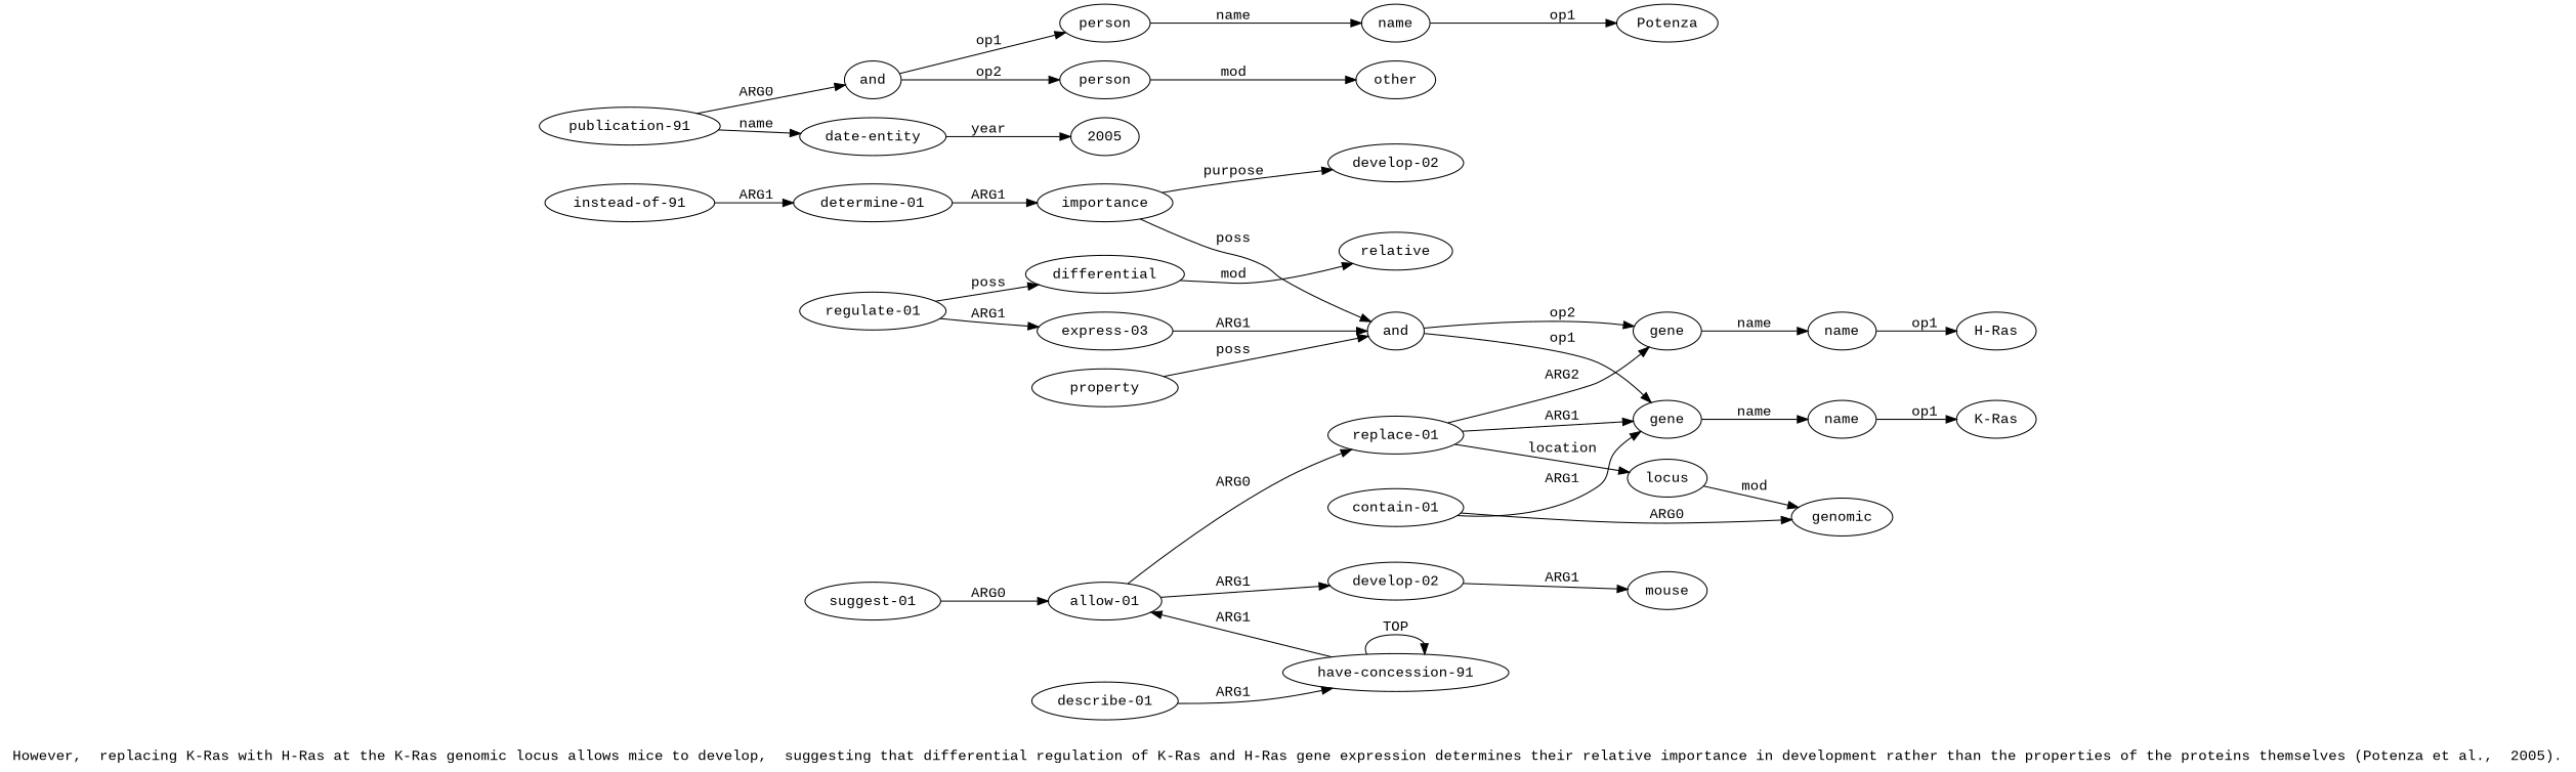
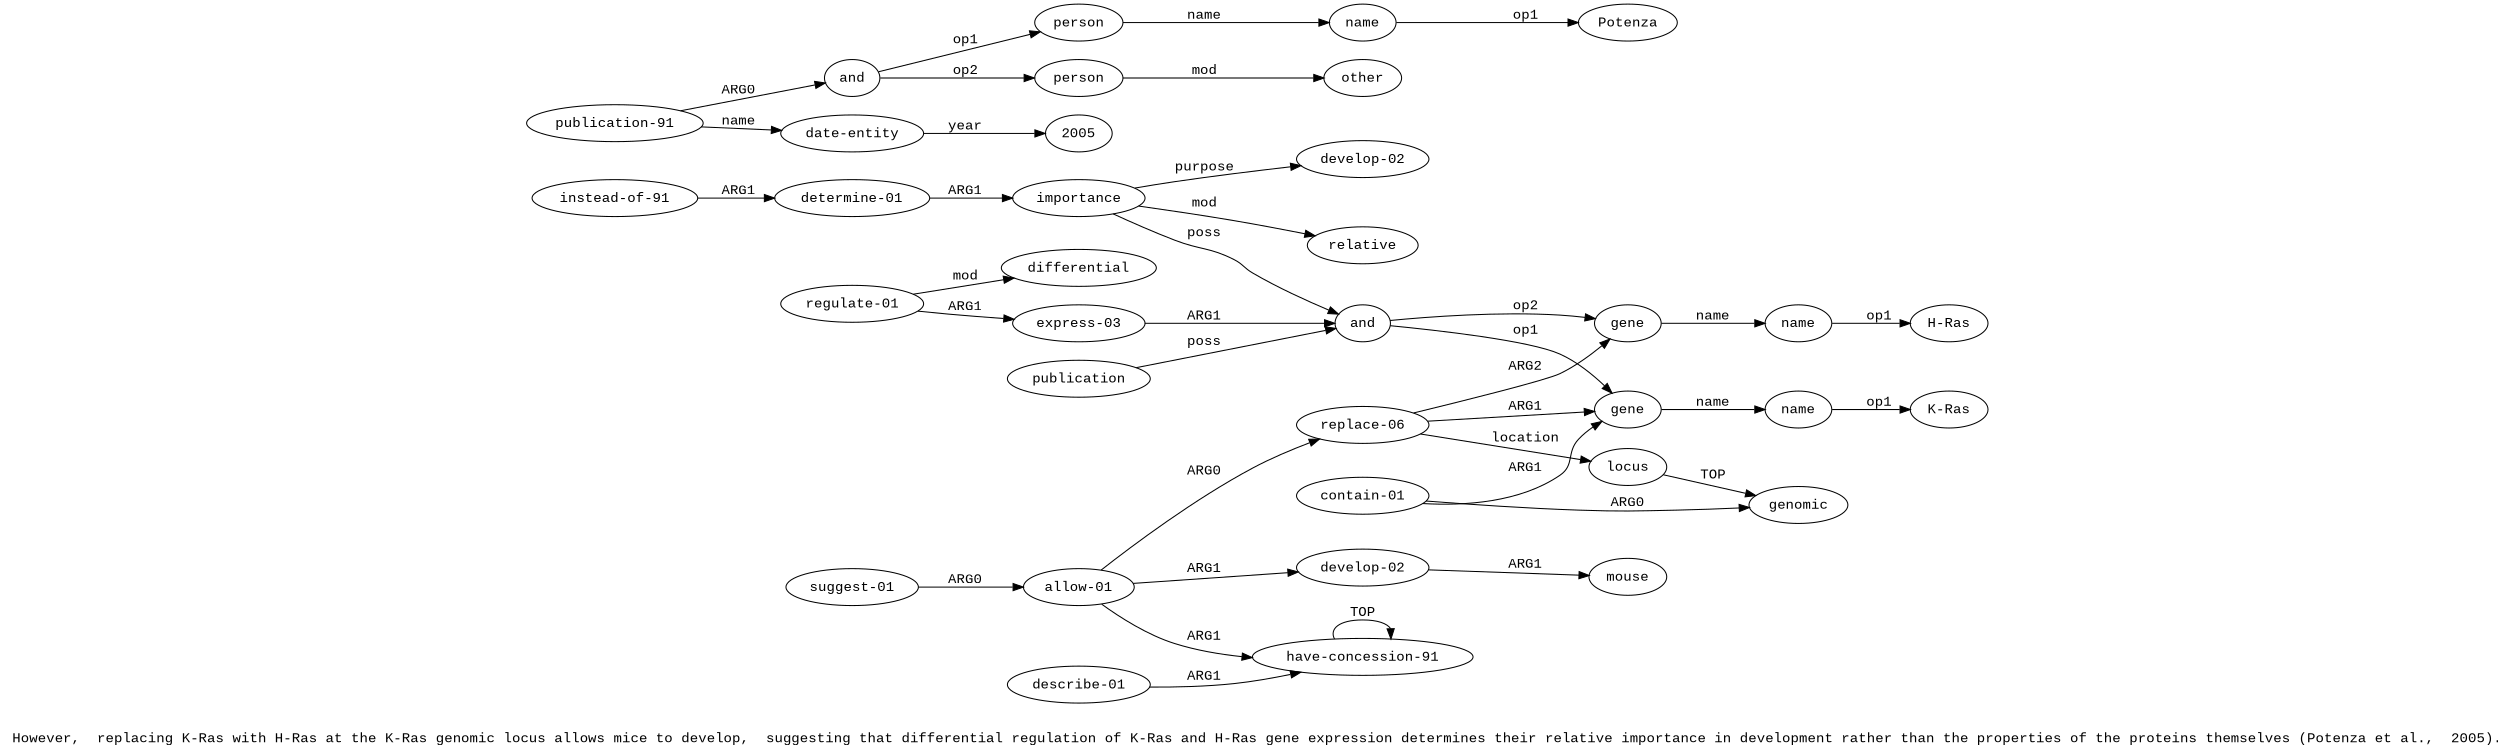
  digraph {
    fontname="Liberation Mono"
    label="However,  replacing K-Ras with H-Ras at the K-Ras genomic locus allows mice to develop,  suggesting that differential regulation of K-Ras and H-Ras gene expression determines their relative importance in development rather than the properties of the proteins themselves (Potenza et al.,  2005)."
    rankdir=LR
    node [color=black fontname="Liberation Mono" gold_ind=-1 gold_label=name test_ind=-1 test_label=name]
    edge [color=black fontname="Liberation Mono" gold_label=ARG1 test_label=ARG1]
    n1 [gold_ind=20 gold_label="develop-02" label="develop-02" test_ind=20 test_label="develop-02"]
    n2 [gold_ind=21 gold_label="instead-of-91" label="instead-of-91" test_ind=21 test_label="instead-of-91"]
    n3 [gold_ind=13 gold_label="determine-01" label="determine-01" test_ind=13 test_label="determine-01"]
-   n4 [gold_ind=22 gold_label=property label=property test_ind=22 test_label=property]
+   n4 [gold_ind=22 gold_label=property label=publication test_ind=22 test_label=property]
    n5 [gold_ind=16 gold_label=and label=and test_ind=16 test_label=and]
    n6 [gold_ind=18 gold_label=importance label=importance test_ind=18 test_label=importance]
    n7 [gold_ind=3 gold_label=gene label=gene test_ind=3 test_label=gene]
    n8 [gold_ind=5 gold_label=gene label=gene test_ind=5 test_label=gene]
    n9 [gold_ind=14 gold_label="regulate-01" label="regulate-01" test_ind=14 test_label="regulate-01"]
    n10 [gold_ind=15 gold_label="express-03" label="express-03" test_ind=15 test_label="express-03"]
    n11 [gold_ind=17 gold_label=differential label=differential test_ind=17 test_label=differential]
    n12 [gold_ind=19 gold_label=relative label=relative test_ind=19 test_label=relative]
    n13 [gold_ind=4 label=name test_ind=4]
    n14 [gold_ind=6 label=name test_ind=6]
    n15 [gold_ind=23 gold_label="describe-01" label="describe-01" test_ind=23 test_label="describe-01"]
    n16 [gold_ind=0 gold_label="have-concession-91" label="have-concession-91" test_ind=0 test_label="have-concession-91"]
    n17 [gold_ind=24 gold_label="publication-91" label="publication-91" test_ind=24 test_label="publication-91"]
    n18 [gold_ind=25 gold_label=and label=and test_ind=25 test_label=and]
    n19 [gold_ind=30 gold_label="date-entity" label="date-entity" test_ind=30 test_label="date-entity"]
    n20 [gold_ind=1 gold_label="allow-01" label="allow-01" test_ind=1 test_label="allow-01"]
    n21 [gold_ind=26 gold_label=person label=person test_ind=26 test_label=person]
    n22 [gold_ind=28 gold_label=person label=person test_ind=28 test_label=person]
    n23 [gold_label=2005 label=2005 test_label=2005]
    n24 [gold_ind=10 gold_label="develop-02" label="develop-02" test_ind=10 test_label="develop-02"]
-   n25 [gold_ind=2 gold_label="replace-01" label="replace-01" test_ind=2 test_label="replace-01"]
+   n25 [gold_ind=2 gold_label="replace-01" label="replace-06" test_ind=2 test_label="replace-01"]
    n26 [gold_ind=27 label=name test_ind=27]
    n27 [gold_ind=29 gold_label=other label=other test_ind=29 test_label=other]
    n28 [gold_label=Potenza label=Potenza test_label=Potenza]
    n29 [gold_label="K-Ras" label="K-Ras" test_label="K-Ras"]
    n30 [gold_label="H-Ras" label="H-Ras" test_label="H-Ras"]
    n31 [gold_ind=11 gold_label=mouse label=mouse test_ind=11 test_label=mouse]
    n32 [gold_ind=12 gold_label="suggest-01" label="suggest-01" test_ind=12 test_label="suggest-01"]
    n33 [gold_ind=7 gold_label=locus label=locus test_ind=7 test_label=locus]
    n34 [gold_ind=8 gold_label=genomic label=genomic test_ind=8 test_label=genomic]
    n35 [gold_ind=9 gold_label="contain-01" label="contain-01" test_ind=9 test_label="contain-01"]
    n2 -> n3 [label=ARG1]
    n3 -> n6 [label=ARG1]
    n4 -> n5 [gold_label=poss label=poss test_label=poss]
    n5 -> n7 [gold_label=op1 label=op1 test_label=op1]
    n5 -> n8 [gold_label=op2 label=op2 test_label=op2]
    n6 -> n1 [gold_label=purpose label=purpose test_label=purpose]
    n6 -> n5 [gold_label=poss label=poss test_label=poss]
-   n11 -> n12 [gold_label=mod label=mod test_label=mod]
+   n6 -> n12 [gold_label=mod label=mod test_label=mod]
    n7 -> n13 [gold_label=name label=name test_label=name]
    n8 -> n14 [gold_label=name label=name test_label=name]
    n9 -> n10 [label=ARG1]
-   n9 -> n11 [gold_label=mod label=poss test_label=mod]
+   n9 -> n11 [gold_label=mod label=mod test_label=mod]
    n10 -> n5 [label=ARG1]
    n13 -> n29 [gold_label=op1 label=op1 test_label=op1]
    n14 -> n30 [gold_label=op1 label=op1 test_label=op1]
    n15 -> n16 [label=ARG1]
    n16 -> n16 [gold_label=TOP label=TOP test_label=TOP]
-   n16 -> n20 [label=ARG1]
+   n20 -> n16 [label=ARG1]
    n17 -> n18 [gold_label=ARG0 label=ARG0 test_label=ARG0]
    n17 -> n19 [gold_label=time label=name test_label=time]
    n18 -> n21 [gold_label=op1 label=op1 test_label=op1]
    n18 -> n22 [gold_label=op2 label=op2 test_label=op2]
    n19 -> n23 [gold_label=year label=year test_label=year]
    n20 -> n24 [label=ARG1]
    n20 -> n25 [gold_label=ARG0 label=ARG0 test_label=ARG0]
    n21 -> n26 [gold_label=name label=name test_label=name]
    n22 -> n27 [gold_label=mod label=mod test_label=mod]
    n24 -> n31 [label=ARG1]
    n25 -> n7 [label=ARG1]
    n25 -> n8 [gold_label=ARG2 label=ARG2 test_label=ARG2]
    n25 -> n33 [gold_label=location label=location test_label=location]
    n26 -> n28 [gold_label=op1 label=op1 test_label=op1]
    n32 -> n20 [gold_label=ARG0 label=ARG0 test_label=ARG0]
-   n33 -> n34 [gold_label=mod label=mod test_label=mod]
+   n33 -> n34 [gold_label=mod label=TOP test_label=mod]
    n35 -> n7 [label=ARG1]
    n35 -> n34 [gold_label=ARG0 label=ARG0 test_label=ARG0]
  }
